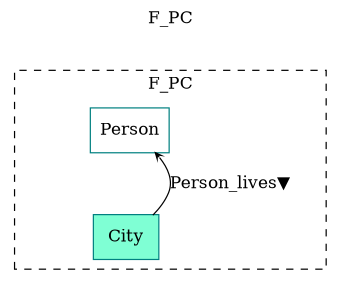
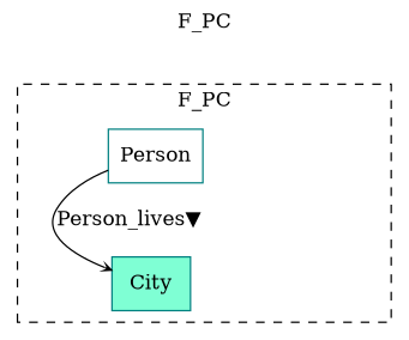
  digraph {
    label=F_PC
    labelfontsize=12
    labelloc=tl
    node [shape=record style=filled color=teal]
    n1 [fillcolor=white label=Person]
    n2 [fillcolor=aquamarine label=City]
    subgraph cluster_1 {
      style=dashed
      n1
      n2
    }
-   n2 -> n1 [arrowhead=vee arrowsize=.5 label="Person_lives▼" style=solid]
+   n1 -> n2 [arrowhead=vee arrowsize=.5 label="Person_lives▼" style=solid]
  }
